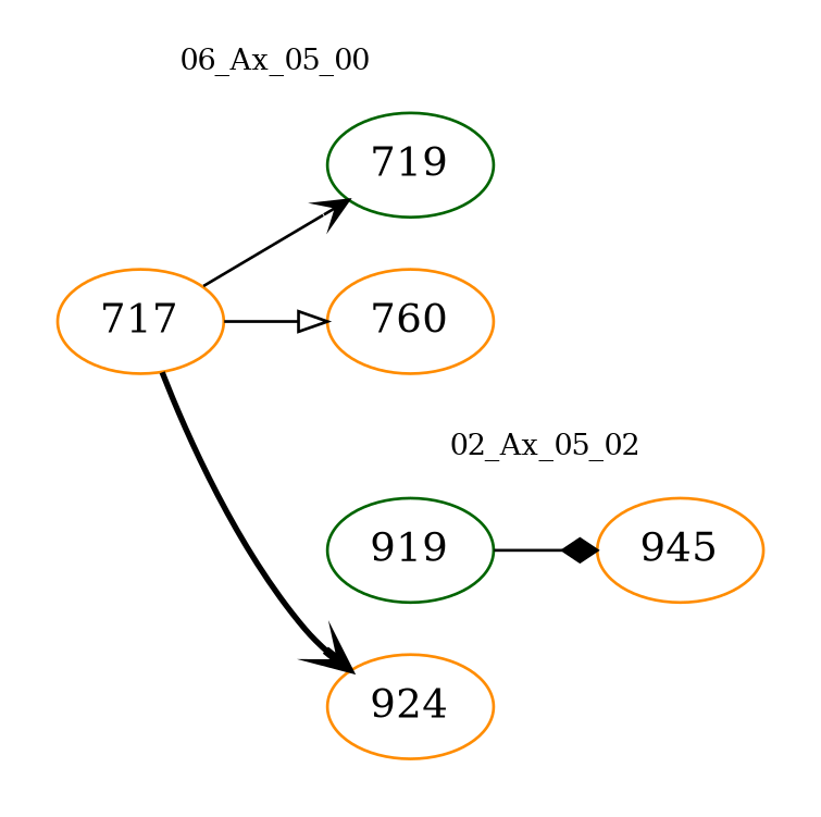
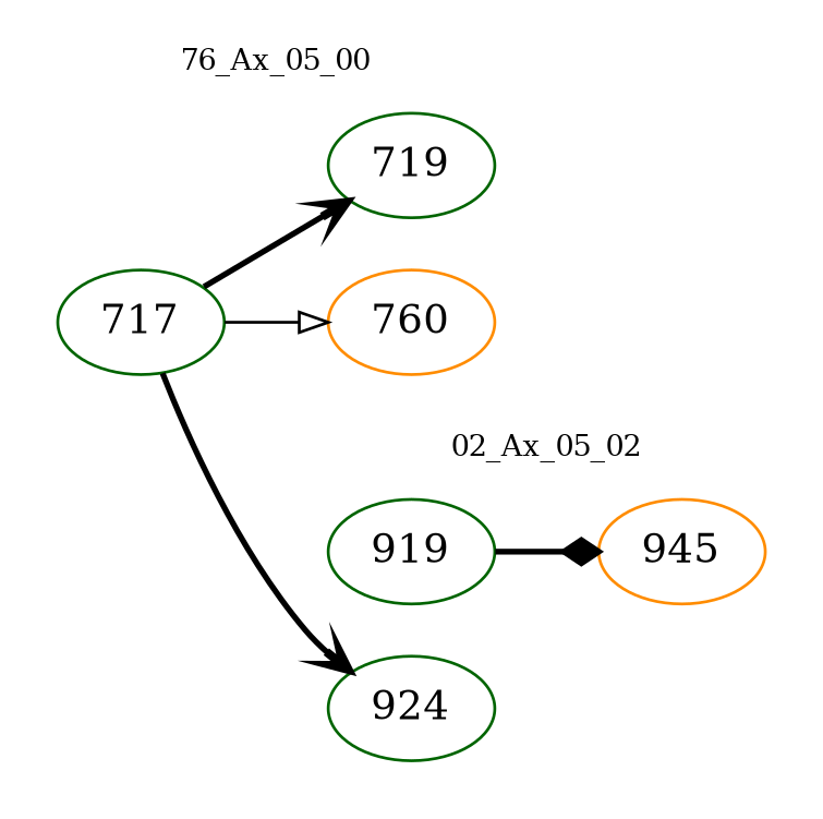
  digraph {
    rankdir=LR
    node [color=darkgreen]
    edge [arrowhead=vee color=black style=solid]
-   n1 [color=darkorange label=717]
+   n1 [label=717]
    n2 [color=darkorange label=760]
    n3 [label=719]
    n4 [label=919]
-   n5 [color=darkorange label=924]
+   n5 [label=924]
    n6 [color=darkorange label=945]
    subgraph cluster_1 {
      color=white
      fontsize=10
-     label="06_Ax_05_00"
+     label="76_Ax_05_00"
      n1
      n2
      n3
    }
    subgraph cluster_2 {
      color=white
      fontsize=10
      label="02_Ax_05_02"
      n4
      n5
      n6
    }
    n1 -> n2 [arrowhead=onormal]
-   n1 -> n3
+   n1 -> n3 [style=bold]
    n1 -> n5 [style=bold]
-   n4 -> n6 [arrowhead=diamond]
+   n4 -> n6 [arrowhead=diamond style=bold]
  }
